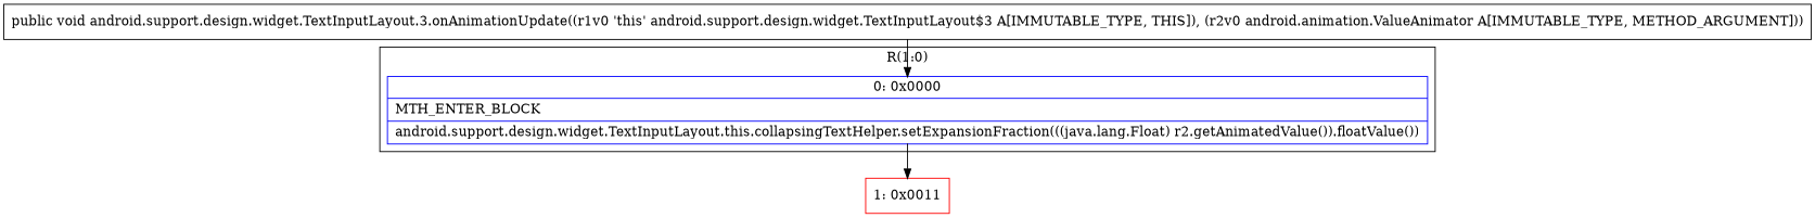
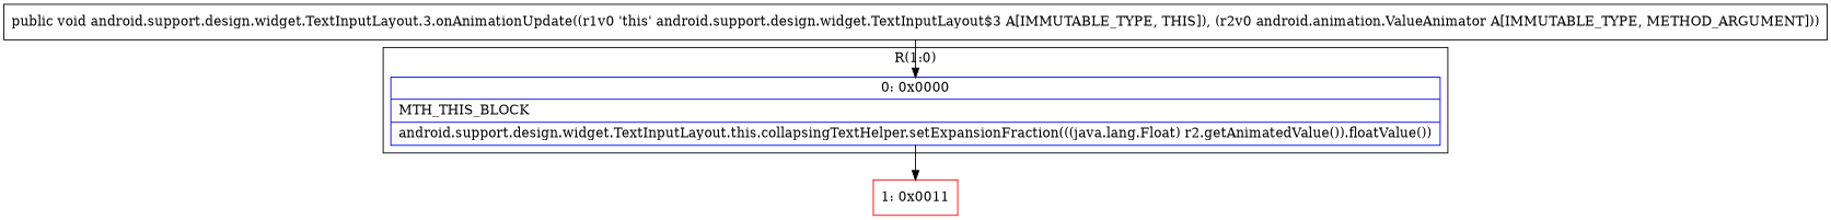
  digraph {
    node [shape=record]
-   n1 [color=blue label="{0\:\ 0x0000|MTH_ENTER_BLOCK\l|android.support.design.widget.TextInputLayout.this.collapsingTextHelper.setExpansionFraction(((java.lang.Float) r2.getAnimatedValue()).floatValue())\l}"]
+   n1 [color=blue label="{0\:\ 0x0000|MTH_THIS_BLOCK\l|android.support.design.widget.TextInputLayout.this.collapsingTextHelper.setExpansionFraction(((java.lang.Float) r2.getAnimatedValue()).floatValue())\l}"]
    n2 [color=red label="{1\:\ 0x0011}"]
    n3 [label="{public void android.support.design.widget.TextInputLayout.3.onAnimationUpdate((r1v0 'this' android.support.design.widget.TextInputLayout$3 A[IMMUTABLE_TYPE, THIS]), (r2v0 android.animation.ValueAnimator A[IMMUTABLE_TYPE, METHOD_ARGUMENT])) }"]
    subgraph cluster_1 {
      label="R(1:0)"
      n1
    }
    n1 -> n2
    n3 -> n1
  }
